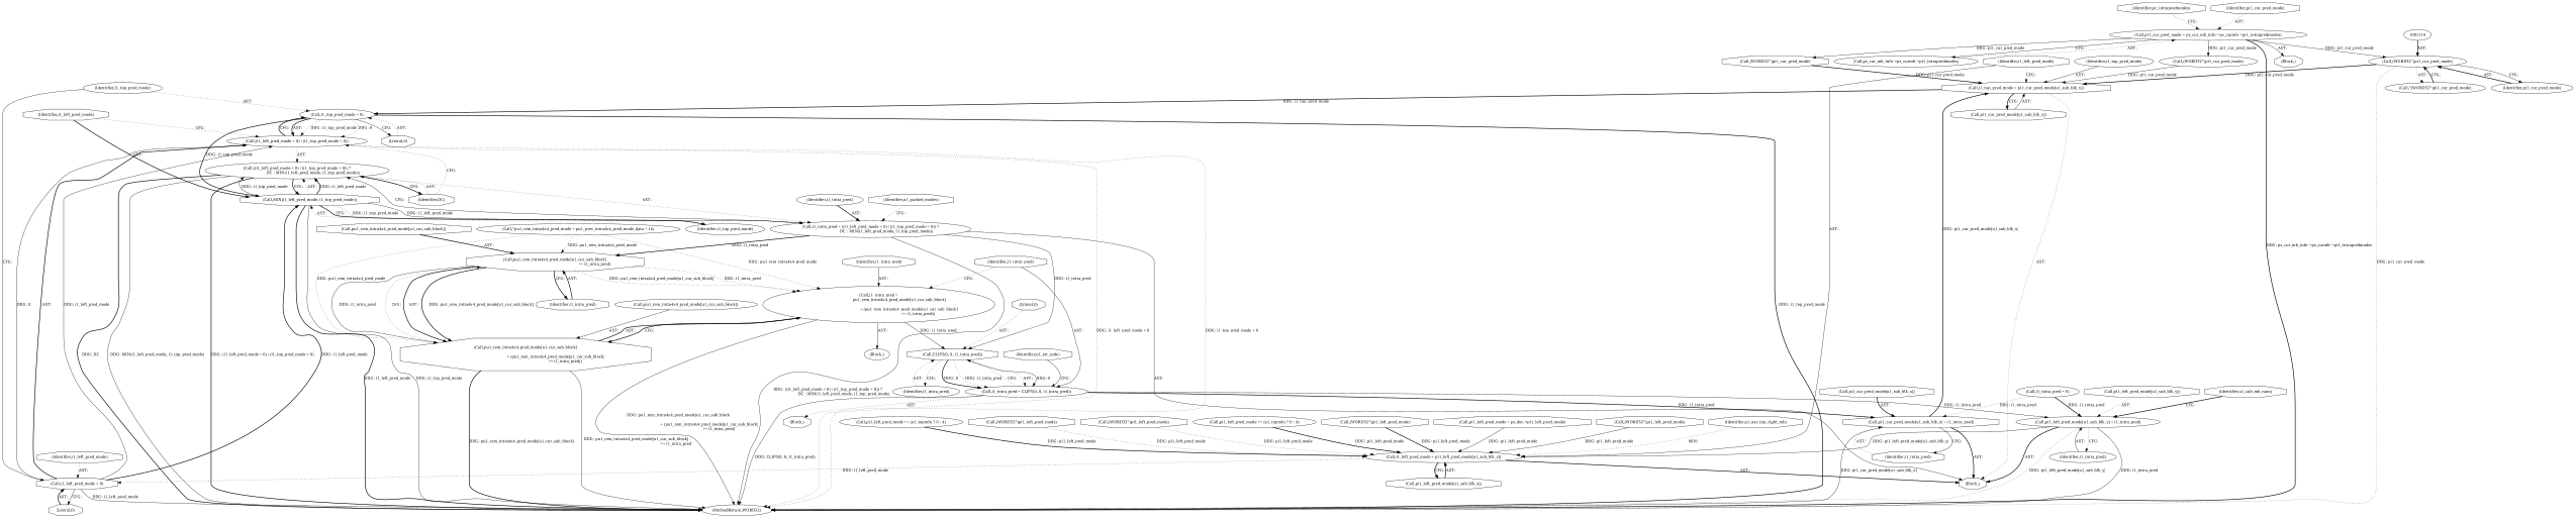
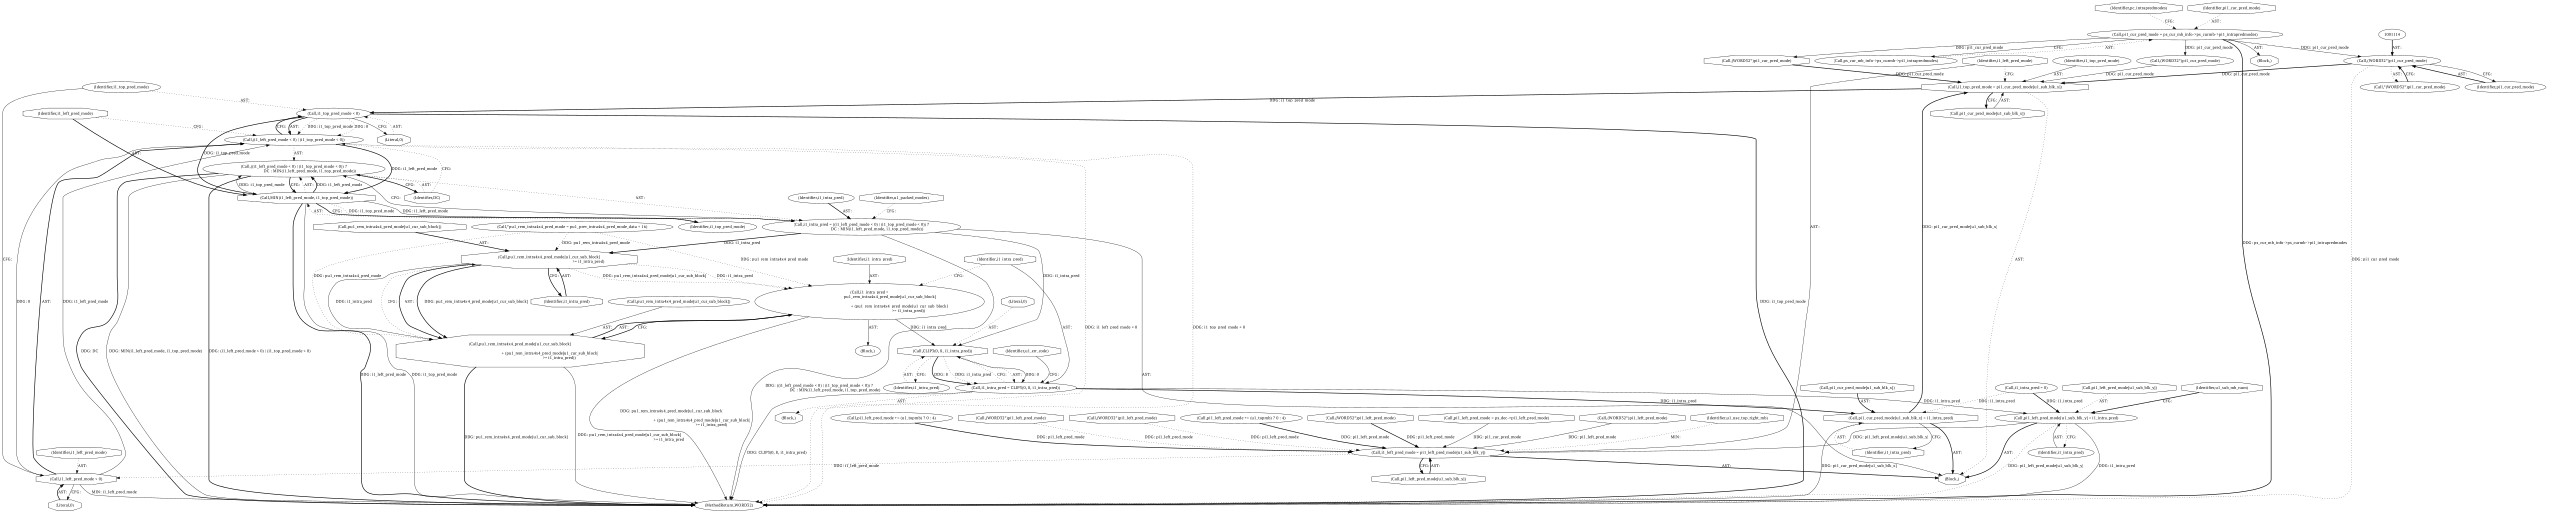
  digraph {
    fontname="PT Serif"
    node [fontname="PT Serif" shape=octagon]
    edge [fontname="PT Serif" style=bold]
    n1 [label="(Call,(WORD32*)pi1_cur_pred_mode)" shape=ellipse]
    n2 [label="(Call,i1_top_pred_mode = pi1_cur_pred_mode[u1_sub_blk_x])"]
    n3 [label="(MethodReturn,WORD32)" shape=ellipse]
    n4 [label="(Identifier,pi1_cur_pred_mode)" shape=ellipse]
    n5 [label="(Call,*(WORD32*)pi1_cur_pred_mode)" shape=ellipse]
    n6 [label="(Call,i1_top_pred_mode < 0)" shape=ellipse]
    n7 [label="(Call,pi1_cur_pred_mode[u1_sub_blk_x])"]
    n8 [label="(Block,)"]
    n9 [label="(Call,pi1_cur_pred_mode = ps_cur_mb_info->ps_curmb->pi1_intrapredmodes)" shape=ellipse]
    n10 [label="(Call,(WORD32*)pi1_cur_pred_mode)"]
    n11 [label="(Block,)"]
    n12 [label="(Call,ps_cur_mb_info->ps_curmb->pi1_intrapredmodes)" shape=ellipse]
    n13 [label="(Call,(WORD32*)pi1_cur_pred_mode)" shape=ellipse]
    n14 [label="(Call,(i1_left_pred_mode < 0) | (i1_top_pred_mode < 0))" shape=ellipse]
    n15 [label="(Call,MIN(i1_left_pred_mode, i1_top_pred_mode))"]
    n16 [label="(Literal,0)"]
    n17 [label="(Call,((i1_left_pred_mode < 0) | (i1_top_pred_mode < 0)) ?\n                            DC : MIN(i1_left_pred_mode, i1_top_pred_mode))" shape=ellipse]
    n18 [label="(Call,i1_intra_pred = ((i1_left_pred_mode < 0) | (i1_top_pred_mode < 0)) ?\n                            DC : MIN(i1_left_pred_mode, i1_top_pred_mode))" shape=ellipse]
    n19 [label="(Identifier,i1_top_pred_mode)" shape=ellipse]
    n20 [label="(Identifier,DC)"]
    n21 [label="(Call,pu1_rem_intra4x4_pred_mode[u1_cur_sub_block]\n                                                                     >= i1_intra_pred)"]
    n22 [label="(Call,CLIP3(0, 8, i1_intra_pred))"]
    n23 [label="(Call,i1_intra_pred =\n                                    pu1_rem_intra4x4_pred_mode[u1_cur_sub_block]\n\n                                                     + (pu1_rem_intra4x4_pred_mode[u1_cur_sub_block]\n                                                                     >= i1_intra_pred))" shape=ellipse]
    n24 [label="(Call,pu1_rem_intra4x4_pred_mode[u1_cur_sub_block]\n\n                                                     + (pu1_rem_intra4x4_pred_mode[u1_cur_sub_block]\n                                                                     >= i1_intra_pred))"]
    n25 [label="(Identifier,i1_intra_pred)"]
    n26 [label="(Call,i1_intra_pred = CLIP3(0, 8, i1_intra_pred))" shape=ellipse]
    n27 [label="(Identifier,i1_intra_pred)" shape=ellipse]
    n28 [label="(Block,)" shape=ellipse]
    n29 [label="(Call,pi1_cur_pred_mode[u1_sub_blk_x] = i1_intra_pred)"]
    n30 [label="(Call,pi1_left_pred_mode[u1_sub_blk_y] = i1_intra_pred)" shape=ellipse]
    n31 [label="(Block,)"]
    n32 [label="(Identifier,i1_intra_pred)"]
    n33 [label="(Call,i1_left_pred_mode = pi1_left_pred_mode[u1_sub_blk_y])" shape=ellipse]
    n34 [label="(Identifier,i1_intra_pred)" shape=ellipse]
    n35 [label="(Call,i1_left_pred_mode < 0)"]
    n36 [label="(Call,pi1_left_pred_mode[u1_sub_blk_y])"]
    n37 [label="(Literal,0)"]
    n38 [label="(Identifier,i1_left_pred_mode)"]
    n39 [label="(Call,*pu1_rem_intra4x4_pred_mode = pu1_prev_intra4x4_pred_mode_data + 16)" shape=ellipse]
    n40 [label="(Identifier,i1_intra_pred)"]
    n41 [label="(Call,(WORD32*)pi1_left_pred_mode)"]
    n42 [label="(Identifier,i1_top_pred_mode)" shape=ellipse]
    n43 [label="(Call,pi1_left_pred_mode += (u1_topmb) ? 0 : 4)" shape=ellipse]
    n44 [label="(Call,(WORD32*)pi1_left_pred_mode)"]
    n45 [label="(Call,pi1_left_pred_mode = ps_dec->pi1_left_pred_mode)"]
    n46 [label="(Call,(WORD32*)pi1_left_pred_mode)"]
    n47 [label="(Call,pu1_rem_intra4x4_pred_mode[u1_cur_sub_block])" shape=ellipse]
    n48 [label="(Call,pi1_cur_pred_mode[u1_sub_blk_x])"]
    n49 [label="(Identifier,i1_left_pred_mode)"]
    n50 [label="(Identifier,u1_use_top_right_mb)"]
    n51 [label="(Call,pi1_left_pred_mode += (u1_topmb) ? 0 : 4)" shape=ellipse]
    n52 [label="(Literal,0)"]
    n53 [label="(Call,i1_intra_pred = 0)" shape=ellipse]
    n54 [label="(Identifier,i1_left_pred_mode)"]
    n55 [label="(Identifier,i1_intra_pred)" shape=ellipse]
    n56 [label="(Identifier,u1_sub_mb_num)"]
    n57 [label="(Identifier,i1_top_pred_mode)" shape=ellipse]
    n58 [label="(Identifier,u1_packed_modes)"]
    n59 [label="(Call,pi1_left_pred_mode[u1_sub_blk_y])"]
    n60 [label="(Identifier,pc_intrapredmodes)"]
    n61 [label="(Call,pu1_rem_intra4x4_pred_mode[u1_cur_sub_block])"]
    n62 [label="(Identifier,pi1_cur_pred_mode)"]
    n63 [label="(Identifier,i1_intra_pred)"]
    n64 [label="(Identifier,u1_err_code)"]
    n65 [label="(Call,(WORD32*)pi1_left_pred_mode)"]
    n66 [label=1001114 shape=ellipse]
    n1 -> n2 [label="DDG: pi1_cur_pred_mode"]
    n1 -> n3 [label="DDG: pi1_cur_pred_mode" style=dotted]
    n1 -> n4 [label="CFG: " style=solid]
    n1 -> n5 [label="AST: " style=dotted]
    n2 -> n6 [label="DDG: i1_top_pred_mode"]
    n2 -> n7 [label="CFG: "]
    n2 -> n8 [label="AST: " style=dotted]
    n4 -> n1 [label="AST: "]
    n5 -> n1 [label="CFG: "]
    n6 -> n3 [label="DDG: i1_top_pred_mode"]
    n6 -> n14 [label="AST: "]
    n6 -> n14 [label="DDG: i1_top_pred_mode" style=dotted]
    n6 -> n14 [label="DDG: 0" style=dotted]
    n6 -> n15 [label="DDG: i1_top_pred_mode"]
    n6 -> n16 [label="CFG: " style=solid]
    n7 -> n2 [label="AST: " style=solid]
    n9 -> n1 [label="DDG: pi1_cur_pred_mode" style=solid]
    n9 -> n3 [label="DDG: ps_cur_mb_info->ps_curmb->pi1_intrapredmodes"]
    n9 -> n10 [label="DDG: pi1_cur_pred_mode" style=solid]
    n9 -> n11 [label="AST: " style=solid]
    n9 -> n12 [label="CFG: " style=solid]
    n9 -> n13 [label="DDG: pi1_cur_pred_mode" style=solid]
    n10 -> n2 [label="DDG: pi1_cur_pred_mode"]
    n12 -> n9 [label="AST: " style=dotted]
    n13 -> n2 [label="DDG: pi1_cur_pred_mode" style=solid]
    n14 -> n3 [label="DDG: i1_left_pred_mode < 0" style=dotted]
    n14 -> n3 [label="DDG: i1_top_pred_mode < 0" style=dotted]
    n14 -> n6 [label="CFG: "]
    n14 -> n17 [label="AST: " style=dotted]
    n15 -> n3 [label="DDG: i1_top_pred_mode" style=solid]
    n15 -> n3 [label="DDG: i1_left_pred_mode"]
    n15 -> n17 [label="AST: " style=dotted]
    n15 -> n17 [label="DDG: i1_left_pred_mode"]
    n15 -> n17 [label="DDG: i1_top_pred_mode" style=solid]
    n15 -> n18 [label="DDG: i1_left_pred_mode" style=solid]
    n15 -> n18 [label="DDG: i1_top_pred_mode" style=dotted]
    n15 -> n19 [label="CFG: "]
    n16 -> n6 [label="AST: " style=dotted]
    n17 -> n3 [label="DDG: DC"]
    n17 -> n3 [label="DDG: MIN(i1_left_pred_mode, i1_top_pred_mode)" style=solid]
    n17 -> n3 [label="DDG: (i1_left_pred_mode < 0) | (i1_top_pred_mode < 0)"]
    n17 -> n15 [label="CFG: "]
    n17 -> n18 [label="AST: " style=dotted]
    n17 -> n20 [label="CFG: "]
    n18 -> n3 [label="DDG: ((i1_left_pred_mode < 0) | (i1_top_pred_mode < 0)) ?\n                            DC : MIN(i1_left_pred_mode, i1_top_pred_mode)" style=solid]
    n18 -> n8 [label="AST: " style=solid]
    n18 -> n17 [label="CFG: " style=solid]
    n18 -> n21 [label="DDG: i1_intra_pred"]
    n18 -> n22 [label="DDG: i1_intra_pred" style=solid]
    n19 -> n15 [label="AST: " style=dotted]
    n20 -> n14 [label="CFG: " style=dotted]
    n20 -> n17 [label="AST: " style=dotted]
    n21 -> n23 [label="DDG: pu1_rem_intra4x4_pred_mode[u1_cur_sub_block]" style=dotted]
    n21 -> n23 [label="DDG: i1_intra_pred" style=dotted]
    n21 -> n24 [label="AST: "]
    n21 -> n24 [label="DDG: pu1_rem_intra4x4_pred_mode[u1_cur_sub_block]"]
    n21 -> n24 [label="DDG: i1_intra_pred" style=solid]
    n21 -> n25 [label="CFG: "]
    n22 -> n26 [label="AST: " style=dotted]
    n22 -> n26 [label="DDG: 0" style=solid]
    n22 -> n26 [label="DDG: 8"]
    n22 -> n26 [label="DDG: i1_intra_pred" style=dotted]
    n22 -> n27 [label="CFG: " style=dotted]
    n23 -> n3 [label="DDG: pu1_rem_intra4x4_pred_mode[u1_cur_sub_block]\n\n                                                     + (pu1_rem_intra4x4_pred_mode[u1_cur_sub_block]\n                                                                     >= i1_intra_pred)" style=solid]
    n23 -> n22 [label="DDG: i1_intra_pred" style=solid]
    n23 -> n24 [label="CFG: "]
    n23 -> n28 [label="AST: " style=solid]
    n24 -> n3 [label="DDG: pu1_rem_intra4x4_pred_mode[u1_cur_sub_block]\n                                                                     >= i1_intra_pred" style=solid]
    n24 -> n3 [label="DDG: pu1_rem_intra4x4_pred_mode[u1_cur_sub_block]"]
    n24 -> n21 [label="CFG: " style=dotted]
    n24 -> n23 [label="AST: "]
    n25 -> n21 [label="AST: "]
    n26 -> n3 [label="DDG: CLIP3(0, 8, i1_intra_pred)" style=solid]
    n26 -> n22 [label="CFG: " style=dotted]
    n26 -> n29 [label="DDG: i1_intra_pred"]
    n26 -> n30 [label="DDG: i1_intra_pred" style=solid]
    n26 -> n31 [label="AST: " style=dotted]
    n27 -> n22 [label="AST: " style=dotted]
    n29 -> n2 [label="DDG: pi1_cur_pred_mode[u1_sub_blk_x]"]
    n29 -> n3 [label="DDG: pi1_cur_pred_mode[u1_sub_blk_x]" style=solid]
    n29 -> n8 [label="AST: "]
    n29 -> n32 [label="CFG: " style=solid]
    n30 -> n3 [label="DDG: i1_intra_pred" style=solid]
    n30 -> n3 [label="DDG: pi1_left_pred_mode[u1_sub_blk_y]" style=dotted]
    n30 -> n8 [label="AST: "]
    n30 -> n33 [label="DDG: pi1_left_pred_mode[u1_sub_blk_y]" style=solid]
    n30 -> n34 [label="CFG: " style=dotted]
    n32 -> n29 [label="AST: " style=dotted]
    n33 -> n8 [label="AST: "]
    n33 -> n35 [label="DDG: i1_left_pred_mode" style=dotted]
    n33 -> n36 [label="CFG: "]
    n34 -> n30 [label="AST: " style=solid]
-   n35 -> n3 [label="DDG: i1_left_pred_mode" style=solid]
+   n35 -> n3 [label="MIN: i1_left_pred_mode" style=solid]
    n35 -> n14 [label="AST: "]
    n35 -> n14 [label="DDG: i1_left_pred_mode" style=solid]
    n35 -> n14 [label="DDG: 0" style=solid]
-   n35 -> n15 [label="DDG: i1_left_pred_mode"]
+   n14 -> n15 [label="DDG: i1_left_pred_mode"]
    n35 -> n37 [label="CFG: " style=solid]
    n36 -> n33 [label="AST: "]
    n37 -> n35 [label="AST: "]
    n38 -> n14 [label="CFG: " style=dotted]
    n38 -> n15 [label="AST: "]
    n39 -> n21 [label="DDG: pu1_rem_intra4x4_pred_mode" style=dotted]
    n39 -> n23 [label="DDG: pu1_rem_intra4x4_pred_mode" style=dotted]
    n39 -> n24 [label="DDG: pu1_rem_intra4x4_pred_mode" style=dotted]
    n40 -> n23 [label="CFG: " style=dotted]
    n40 -> n26 [label="AST: " style=solid]
    n41 -> n33 [label="DDG: pi1_left_pred_mode" style=dotted]
    n42 -> n6 [label="AST: " style=dotted]
    n42 -> n35 [label="CFG: " style=solid]
    n43 -> n33 [label="DDG: pi1_left_pred_mode"]
    n44 -> n33 [label="DDG: pi1_left_pred_mode"]
-   n45 -> n33 [label="DDG: pi1_left_pred_mode" style=solid]
+   n45 -> n33 [label="DDG: pi1_cur_pred_mode" style=solid]
    n46 -> n33 [label="DDG: pi1_left_pred_mode" style=solid]
    n47 -> n24 [label="AST: " style=solid]
    n48 -> n29 [label="AST: "]
    n49 -> n35 [label="AST: " style=dotted]
    n50 -> n33 [label="MIN: " style=dotted]
    n51 -> n33 [label="DDG: pi1_left_pred_mode"]
    n52 -> n22 [label="AST: " style=dotted]
    n53 -> n29 [label="DDG: i1_intra_pred" style=dotted]
    n53 -> n30 [label="DDG: i1_intra_pred"]
    n54 -> n2 [label="CFG: " style=dotted]
    n54 -> n33 [label="AST: " style=solid]
    n55 -> n18 [label="AST: "]
    n56 -> n30 [label="CFG: "]
    n57 -> n2 [label="AST: " style=solid]
    n58 -> n18 [label="CFG: " style=dotted]
    n59 -> n30 [label="AST: " style=dotted]
    n60 -> n9 [label="CFG: " style=dotted]
    n61 -> n21 [label="AST: "]
    n62 -> n9 [label="AST: " style=dotted]
    n63 -> n23 [label="AST: " style=solid]
    n64 -> n26 [label="CFG: " style=solid]
    n65 -> n33 [label="DDG: pi1_left_pred_mode" style=dotted]
    n66 -> n1 [label="AST: "]
  }
